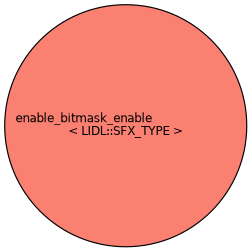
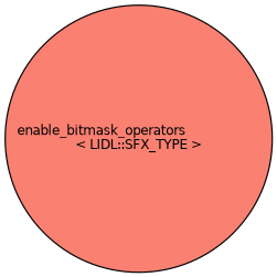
  digraph {
    rankdir=LR
-   n1 [color=black fillcolor=salmon fontname=Helvetica fontsize=10 height=0.2 label="enable_bitmask_enable\l\< LIDL::SFX_TYPE \>" shape=circle style=filled width=0.4]
+   n1 [color=black fillcolor=salmon fontname=Helvetica fontsize=10 height=0.2 label="enable_bitmask_operators\l\< LIDL::SFX_TYPE \>" shape=circle style=filled width=0.4]
  }
